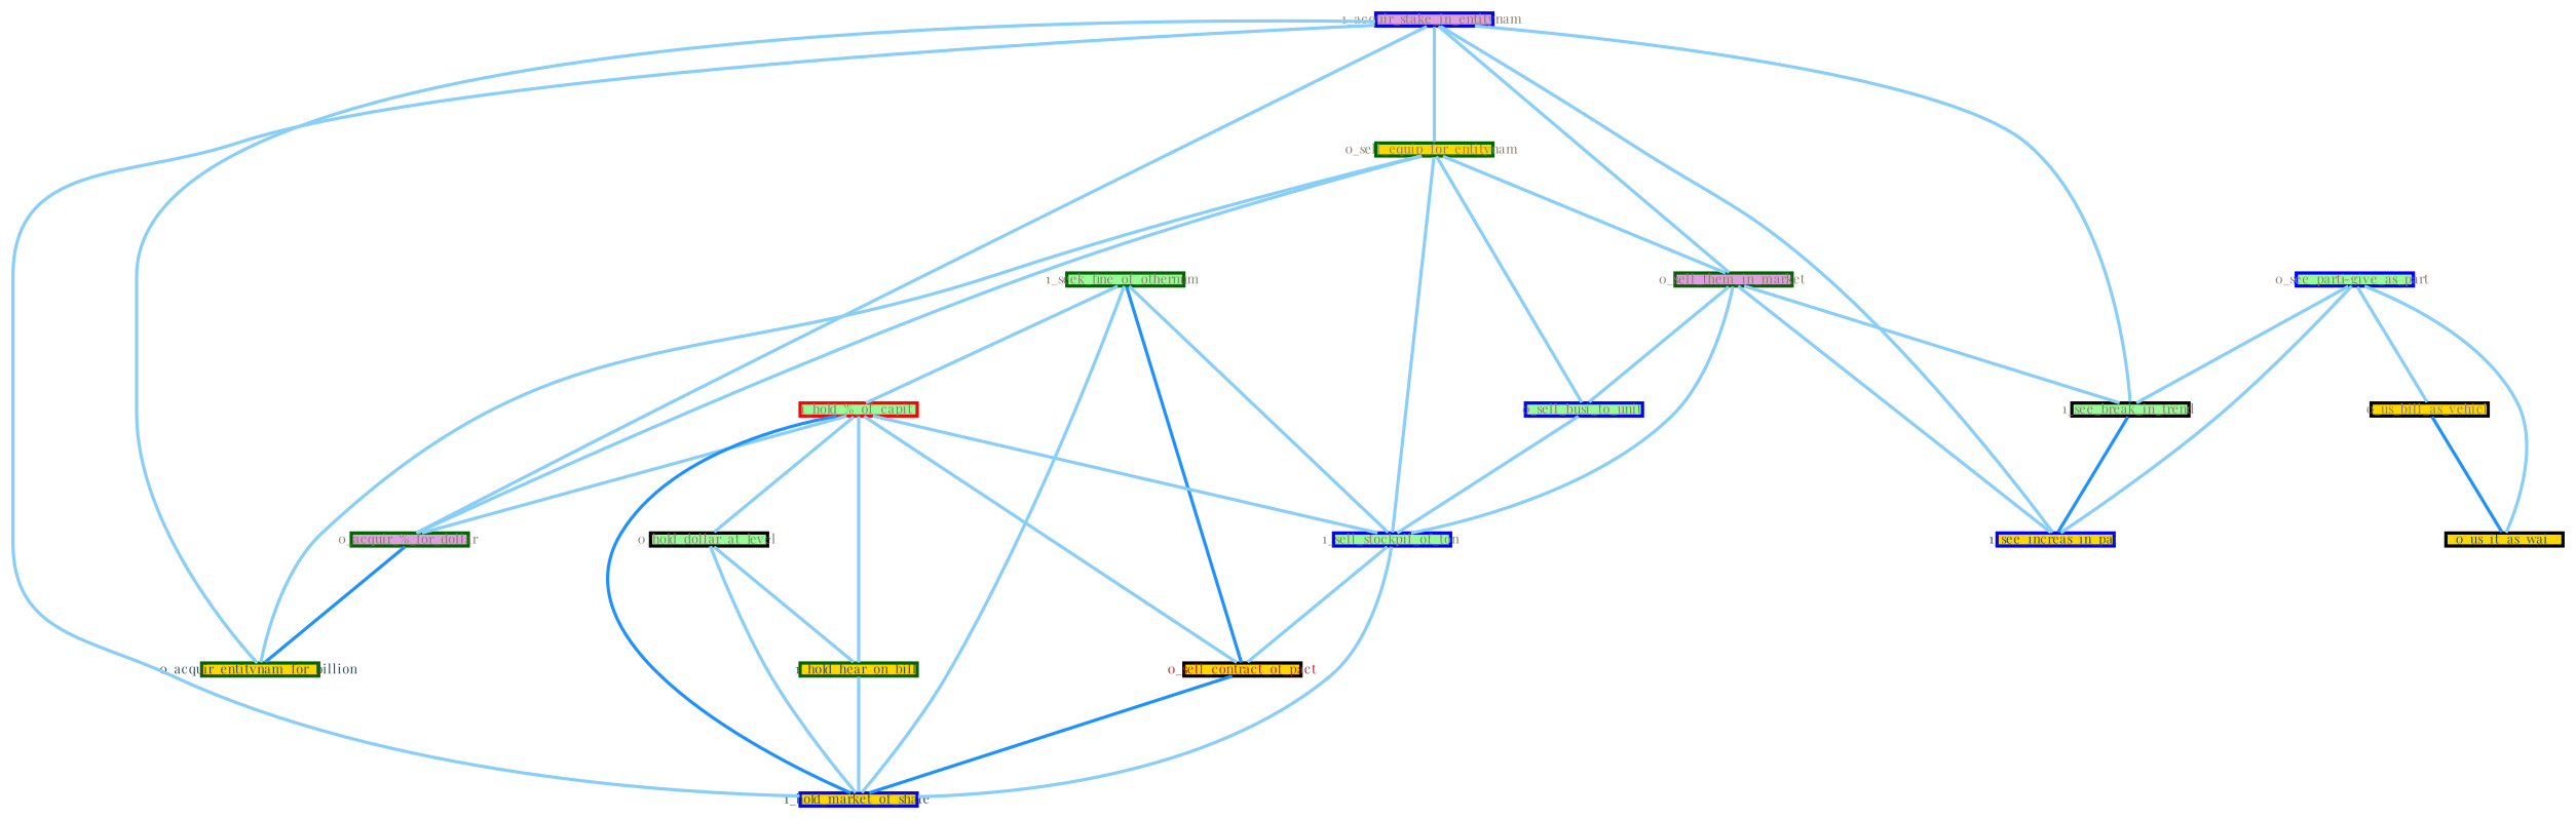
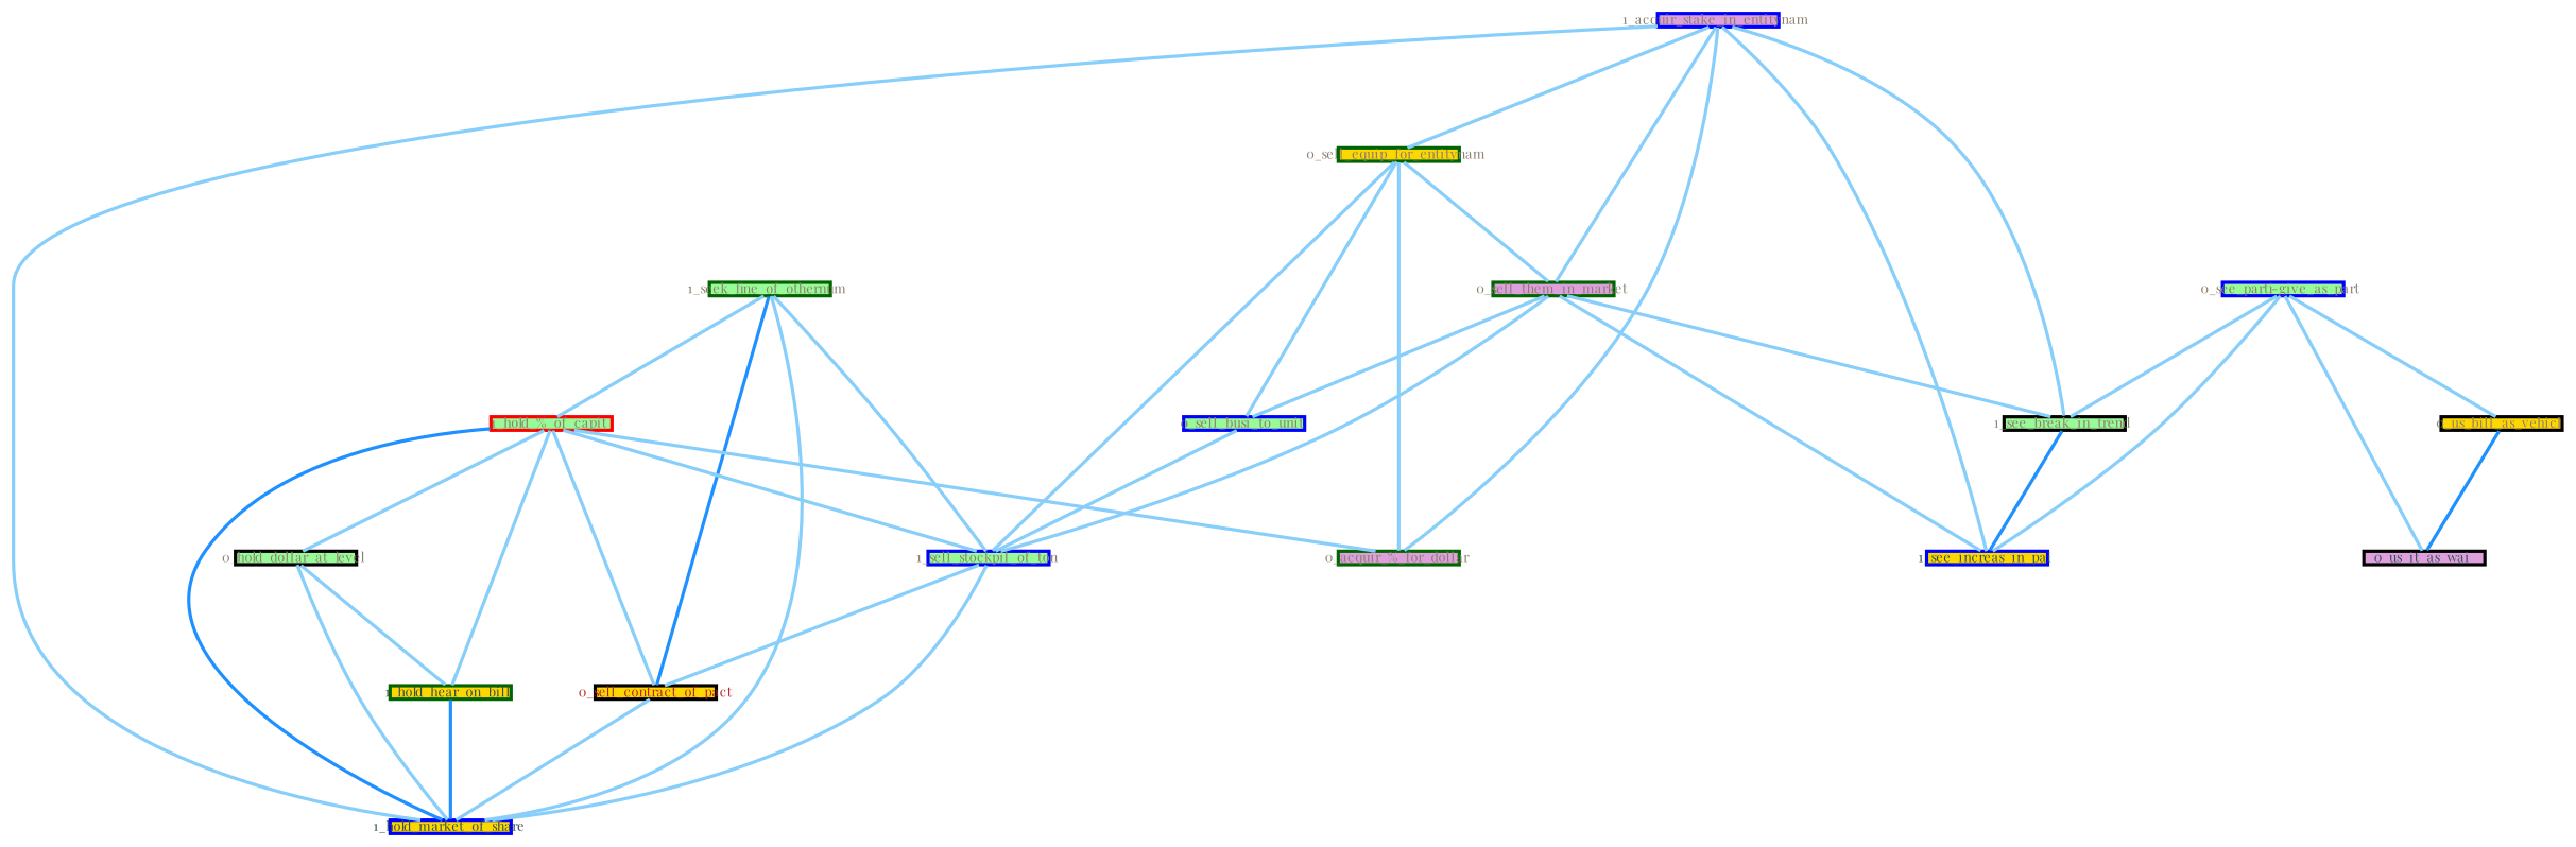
  graph {
    fontname="Playfair Display"
    node [color=blue fillcolor=palegreen fixedsize=true fontcolor="#8b7d6b" fontname="Playfair Display" fontsize=4 shape=polygon style=filled]
    edge [color="#87cefa" fontname="Playfair Display" w=1]
    "1_acquir_stake_in_entitynam " [fillcolor=plum height=.06 width=.5]
    "1_seek_fine_of_othernum " [color=darkgreen height=.06 width=.5]
    "0_sell_equip_for_entitynam " [color=darkgreen fillcolor=gold height=.06 width=.5]
    "1_hold_%_of_capit " [color=red height=.06 width=.5]
    "0_see_parti-give_as_part " [height=.06 width=.5]
    "0_hold_dollar_at_level " [color=black height=.06 width=.5]
    "0_sell_them_in_market " [color=darkgreen fillcolor=plum height=.06 width=.5]
    "0_sell_busi_to_unit " [height=.06 width=.5]
    "0_us_bill_as_vehicl " [color=black fillcolor=gold height=.06 width=.5]
    "1_see_break_in_trend " [color=black height=.06 width=.5]
    "1_sell_stockpil_of_ton " [height=.06 width=.5]
    "0_acquir_%_for_dollar " [color=darkgreen fillcolor=plum height=.06 width=.5]
    n13 [color=black fillcolor=gold fontcolor="#b22222" height=.06 label="0_sell_contract_of_pact" width=.5]
-   "0_acquir_entitynam_for_billion " [color=darkgreen fillcolor=gold fontcolor="#2f4f4f" height=.06 width=.5]
    "1_see_increas_in_pai " [fillcolor=gold fontcolor="#2f4f4f" height=.06 width=.5]
    n16 [fillcolor=gold fontcolor="#2f4f4f" height=.06 label="1_hold_market_of_share" width=.5]
    "1_hold_hear_on_bill " [color=darkgreen fillcolor=gold fontcolor="#2f4f4f" height=.06 width=.5]
-   "0_us_it_as_wai " [color=black fillcolor=gold fontcolor="#2f4f4f" height=.06 width=.5]
+   "0_us_it_as_wai " [color=black fillcolor=plum fontcolor="#2f4f4f" height=.06 width=.5]
    subgraph sub_1 {
      "1_acquir_stake_in_entitynam "
      "1_seek_fine_of_othernum "
      "0_sell_equip_for_entitynam "
      "1_hold_%_of_capit "
      "0_see_parti-give_as_part "
      "0_hold_dollar_at_level "
      "0_sell_them_in_market "
      "0_sell_busi_to_unit "
      "0_us_bill_as_vehicl "
      "1_see_break_in_trend "
      "1_sell_stockpil_of_ton "
      "0_acquir_%_for_dollar "
    }
    subgraph sub_2 {
      n13
    }
    "1_acquir_stake_in_entitynam " -- "0_sell_equip_for_entitynam "
    "1_acquir_stake_in_entitynam " -- "0_sell_them_in_market "
    "1_acquir_stake_in_entitynam " -- "1_see_break_in_trend "
    "1_acquir_stake_in_entitynam " -- "0_acquir_%_for_dollar "
-   "1_acquir_stake_in_entitynam " -- "0_acquir_entitynam_for_billion "
    "1_acquir_stake_in_entitynam " -- "1_see_increas_in_pai "
    "1_acquir_stake_in_entitynam " -- n16
    "1_seek_fine_of_othernum " -- "1_hold_%_of_capit "
    "1_seek_fine_of_othernum " -- "1_sell_stockpil_of_ton "
    "1_seek_fine_of_othernum " -- n13 [color="#1e90ff" w=2]
    "1_seek_fine_of_othernum " -- n16
    "0_sell_equip_for_entitynam " -- "0_sell_them_in_market "
    "0_sell_equip_for_entitynam " -- "0_sell_busi_to_unit "
    "0_sell_equip_for_entitynam " -- "1_sell_stockpil_of_ton "
    "0_sell_equip_for_entitynam " -- "0_acquir_%_for_dollar "
-   "0_sell_equip_for_entitynam " -- "0_acquir_entitynam_for_billion "
    "1_hold_%_of_capit " -- "0_hold_dollar_at_level "
    "1_hold_%_of_capit " -- "1_sell_stockpil_of_ton "
    "1_hold_%_of_capit " -- "0_acquir_%_for_dollar "
    "1_hold_%_of_capit " -- n13
    "1_hold_%_of_capit " -- n16 [color="#1e90ff" w=2]
    "1_hold_%_of_capit " -- "1_hold_hear_on_bill "
    "0_see_parti-give_as_part " -- "0_us_bill_as_vehicl "
    "0_see_parti-give_as_part " -- "1_see_break_in_trend "
    "0_see_parti-give_as_part " -- "1_see_increas_in_pai "
    "0_see_parti-give_as_part " -- "0_us_it_as_wai "
    "0_hold_dollar_at_level " -- n16
    "0_hold_dollar_at_level " -- "1_hold_hear_on_bill "
    "0_sell_them_in_market " -- "0_sell_busi_to_unit "
    "0_sell_them_in_market " -- "1_see_break_in_trend "
    "0_sell_them_in_market " -- "1_sell_stockpil_of_ton "
    "0_sell_them_in_market " -- "1_see_increas_in_pai "
    "0_sell_busi_to_unit " -- "1_sell_stockpil_of_ton "
    "0_us_bill_as_vehicl " -- "0_us_it_as_wai " [color="#1e90ff" w=2]
    "1_see_break_in_trend " -- "1_see_increas_in_pai " [color="#1e90ff" w=2]
    "1_sell_stockpil_of_ton " -- n13
    "1_sell_stockpil_of_ton " -- n16
-   "0_acquir_%_for_dollar " -- "0_acquir_entitynam_for_billion " [color="#1e90ff" w=2]
-   n13 -- n16 [color="#1e90ff"]
-   "1_hold_hear_on_bill " -- n16
+   n13 -- n16
+   "1_hold_hear_on_bill " -- n16 [color="#1e90ff"]
  }
